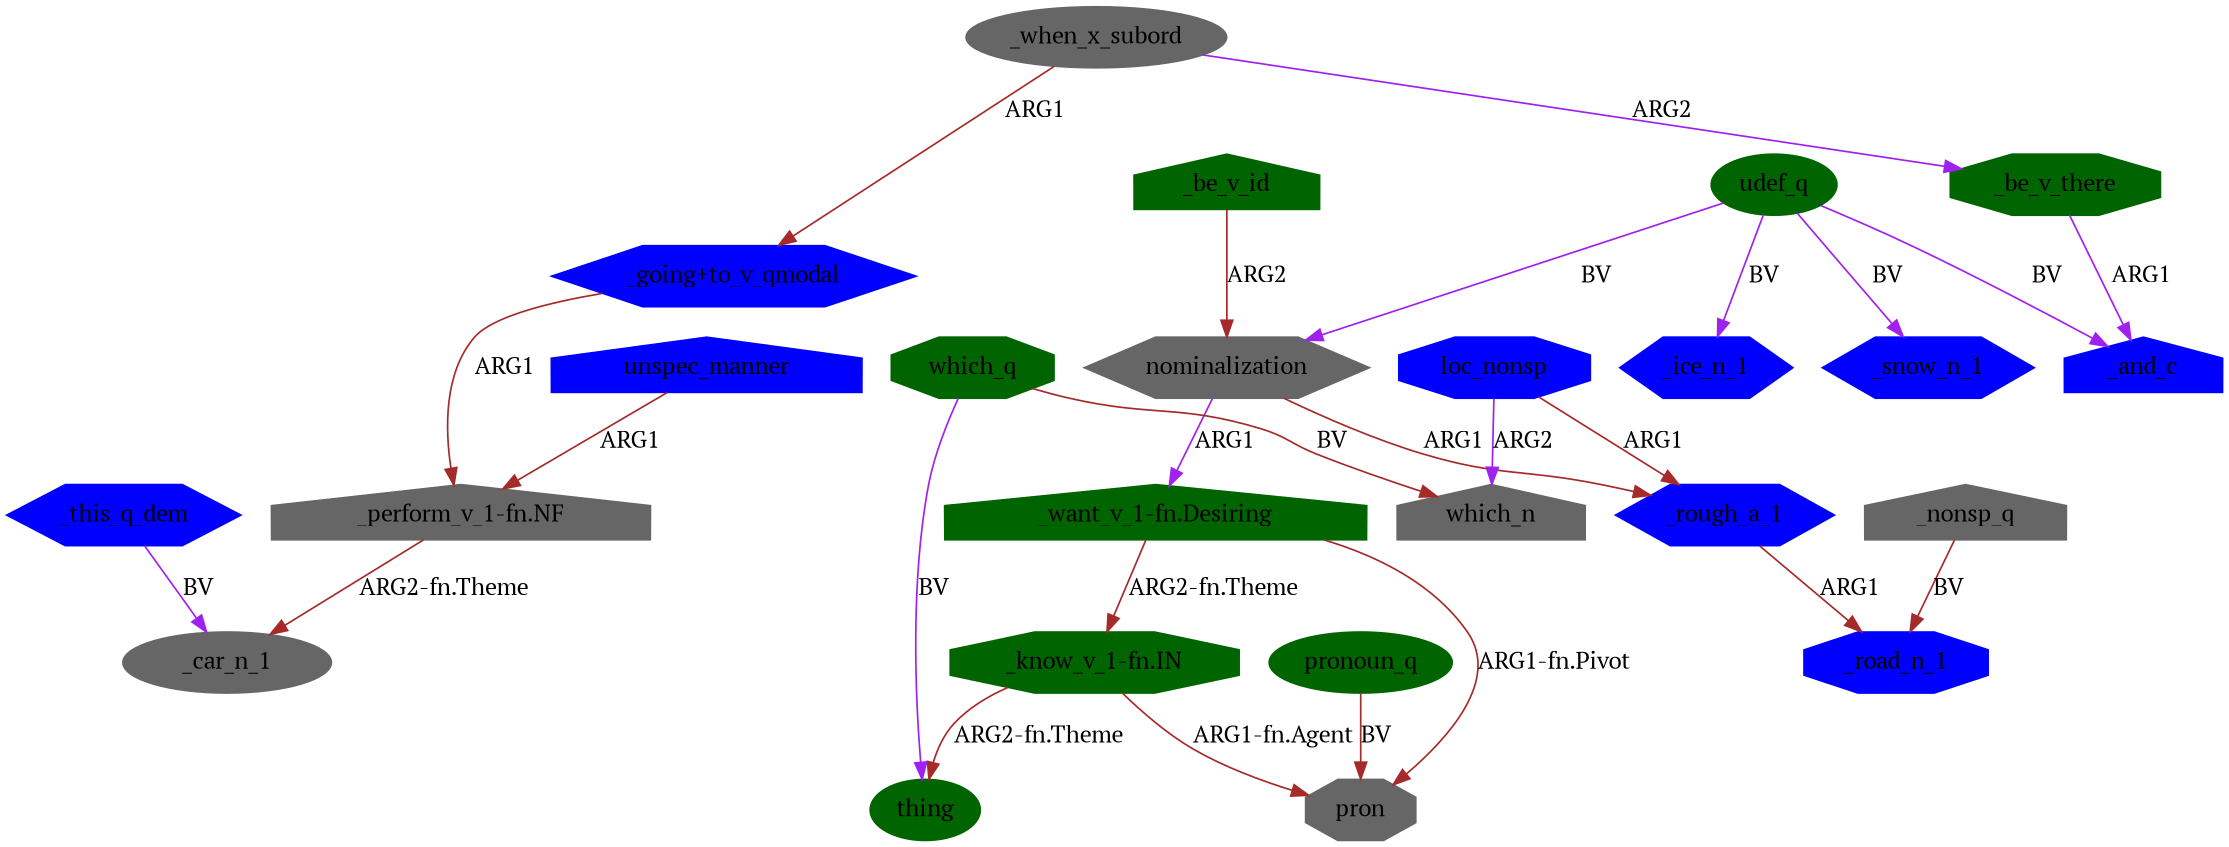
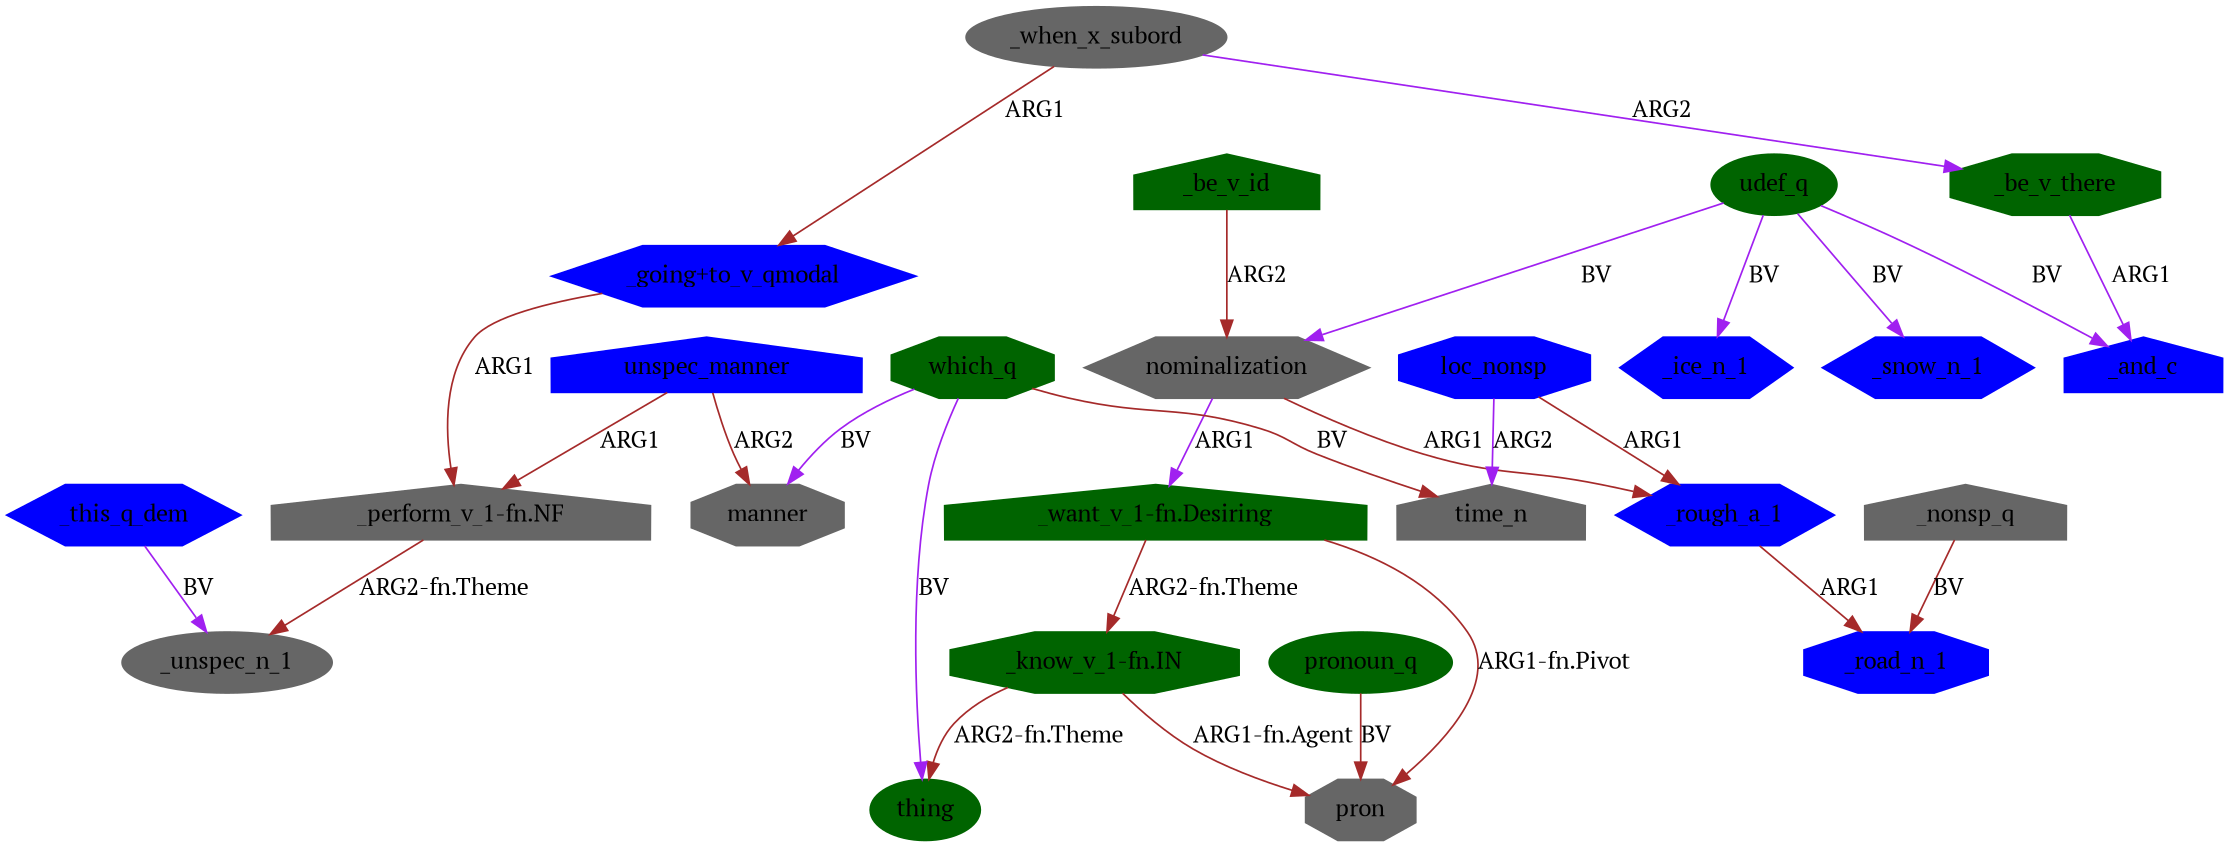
  digraph {
    fontname="PT Serif"
    node [color=blue fontname="PT Serif" shape=octagon style=filled]
    edge [color=brown fontname="PT Serif"]
    _when_x_subord [color=gray40 shape=ellipse]
    "_going+to_v_qmodal" [shape=hexagon]
    _be_v_there [color=darkgreen]
    "_perform_v_1-fn.NF" [color=gray40 shape=house]
    _and_c [shape=house]
-   _car_n_1 [color=gray40 shape=ellipse]
+   _car_n_1 [color=gray40 shape=ellipse label=_unspec_n_1]
    nominalization [color=gray40 shape=hexagon]
    _rough_a_1 [shape=hexagon]
    "_want_v_1-fn.Desiring" [color=darkgreen shape=house]
    _road_n_1
    pron [color=gray40]
    "_know_v_1-fn.IN" [color=darkgreen]
    udef_q [color=darkgreen shape=ellipse]
    _ice_n_1 [shape=hexagon]
    _snow_n_1 [shape=hexagon]
    thing [color=darkgreen shape=ellipse]
    which_q [color=darkgreen]
-   time_n [color=gray40 shape=house label=which_n]
+   time_n [color=gray40 shape=house]
+   manner [color=gray40]
    loc_nonsp
    pronoun_q [color=darkgreen shape=ellipse]
    _this_q_dem [shape=hexagon]
    _be_v_id [color=darkgreen shape=house]
    n24 [color=gray40 label=_nonsp_q shape=house]
    unspec_manner [shape=house]
    _when_x_subord -> "_going+to_v_qmodal" [label=ARG1]
    _when_x_subord -> _be_v_there [color=purple label=ARG2]
    "_going+to_v_qmodal" -> "_perform_v_1-fn.NF" [label=ARG1]
    _be_v_there -> _and_c [color=purple label=ARG1]
    "_perform_v_1-fn.NF" -> _car_n_1 [label="ARG2-fn.Theme"]
    nominalization -> _rough_a_1 [label=ARG1]
    nominalization -> "_want_v_1-fn.Desiring" [color=purple label=ARG1]
    _rough_a_1 -> _road_n_1 [label=ARG1]
    "_want_v_1-fn.Desiring" -> pron [label="ARG1-fn.Pivot"]
    "_want_v_1-fn.Desiring" -> "_know_v_1-fn.IN" [label="ARG2-fn.Theme"]
    "_know_v_1-fn.IN" -> pron [label="ARG1-fn.Agent"]
    "_know_v_1-fn.IN" -> thing [label="ARG2-fn.Theme"]
    udef_q -> _and_c [color=purple label=BV]
    udef_q -> nominalization [color=purple label=BV]
    udef_q -> _ice_n_1 [color=purple label=BV]
    udef_q -> _snow_n_1 [color=purple label=BV]
    which_q -> thing [color=purple label=BV]
    which_q -> time_n [label=BV]
+   which_q -> manner [color=purple label=BV]
    loc_nonsp -> _rough_a_1 [label=ARG1]
    loc_nonsp -> time_n [color=purple label=ARG2]
    pronoun_q -> pron [label=BV]
    _this_q_dem -> _car_n_1 [color=purple label=BV]
    _be_v_id -> nominalization [label=ARG2]
    n24 -> _road_n_1 [label=BV]
    unspec_manner -> "_perform_v_1-fn.NF" [label=ARG1]
+   unspec_manner -> manner [label=ARG2]
  }
